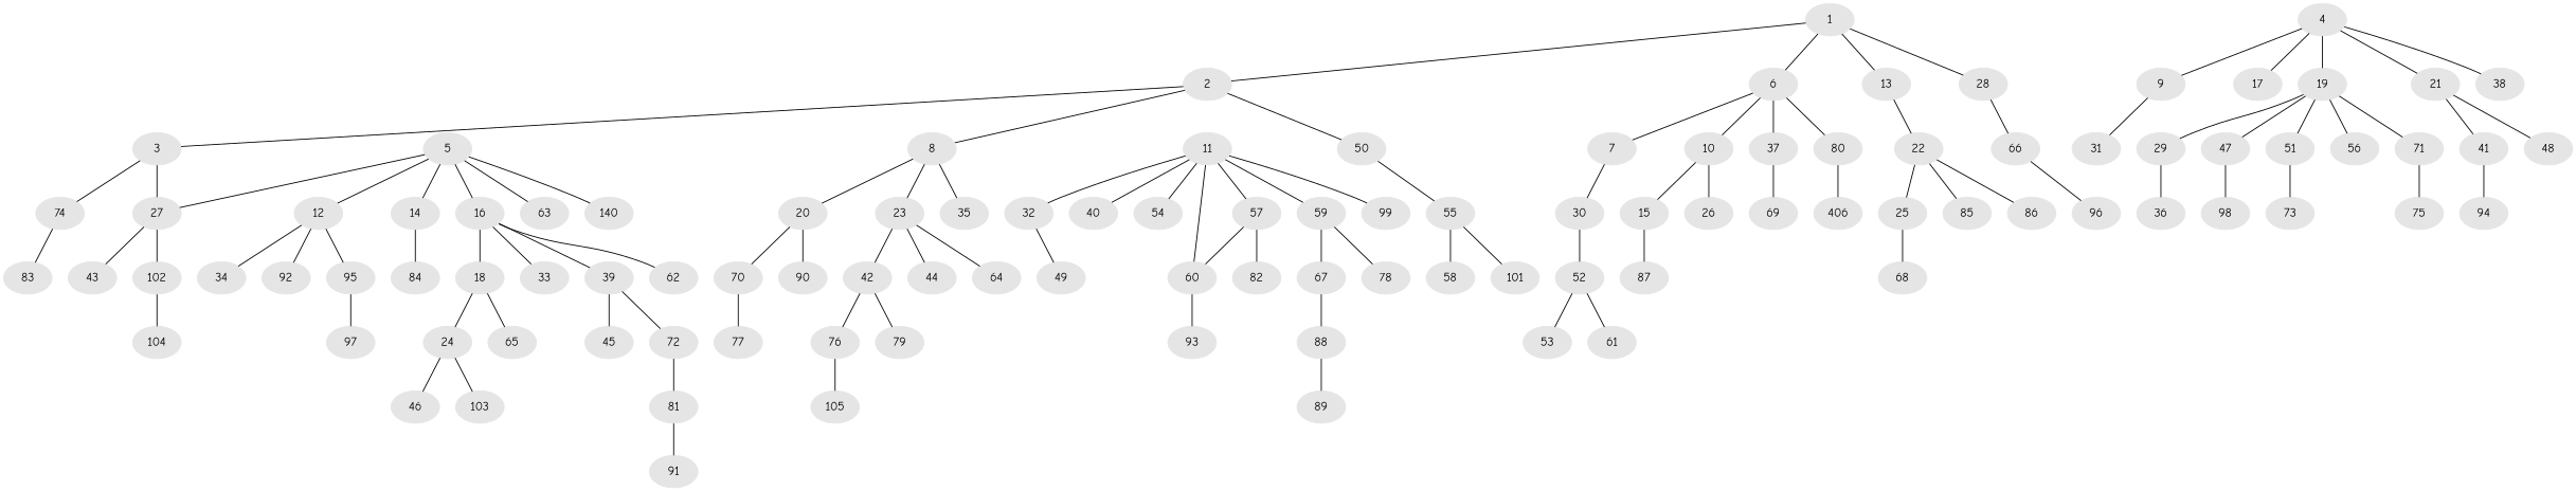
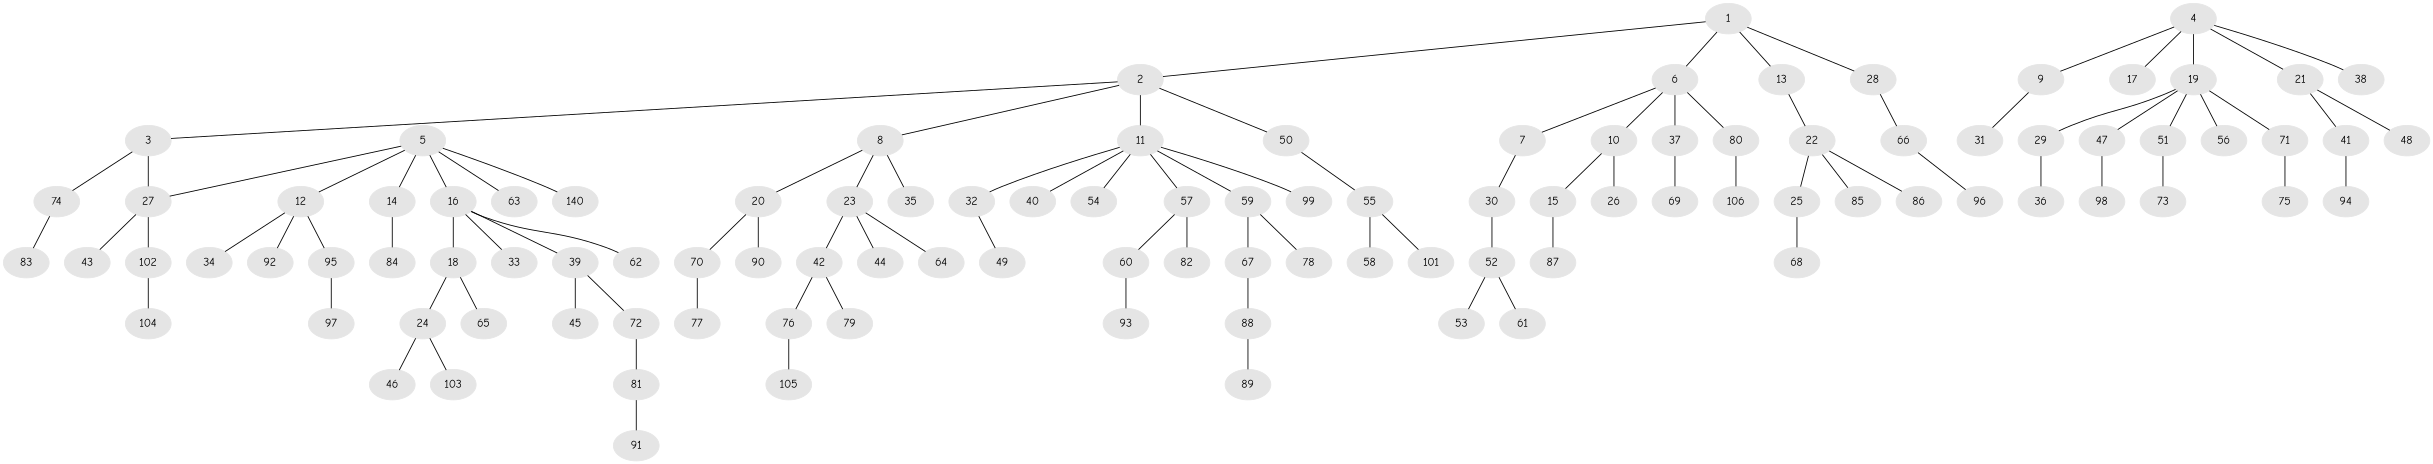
  graph {
    fontname="Comic Neue"
    node [color=gray90 fontname="Comic Neue" style=filled]
    edge [fontname="Comic Neue"]
    1
    2
    6
    13
    28
    3
    8
    11
    50
    4
    9
    17
    19
    21
    38
    7
    10
    37
    80
    22
    66
    74
    27
    20
    23
    35
    32
    40
    54
    57
    59
    99
    55
    5
    12
    14
    16
    63
    n39 [label=140]
    83
    31
    29
    47
    51
    56
    71
    41
    48
    34
    92
    95
    84
    18
    33
    39
    62
    43
    102
    30
    15
    26
    69
-   106 [label=406]
+   106
    52
    70
    90
    42
    44
    64
    87
    49
    60
    82
    67
    78
    97
    25
    85
    86
    24
    65
    45
    72
    46
    103
    36
    98
    73
    75
    77
    94
    68
    76
    79
    104
    96
    53
    61
    81
    105
    58
    101
    93
    88
    89
    91
    1 -- 2
    1 -- 6
    1 -- 13
    1 -- 28
    2 -- 3
    2 -- 8
-   60 -- 11
+   2 -- 11
    2 -- 50
    6 -- 7
    6 -- 10
    6 -- 37
    6 -- 80
    13 -- 22
    28 -- 66
    3 -- 74
    3 -- 27
    8 -- 20
    8 -- 23
    8 -- 35
    11 -- 32
    11 -- 40
    11 -- 54
    11 -- 57
    11 -- 59
    11 -- 99
    50 -- 55
    4 -- 9
    4 -- 17
    4 -- 19
    4 -- 21
    4 -- 38
    9 -- 31
    19 -- 29
    19 -- 47
    19 -- 51
    19 -- 56
    19 -- 71
    21 -- 41
    21 -- 48
    7 -- 30
    10 -- 15
    10 -- 26
    37 -- 69
    80 -- 106
    22 -- 25
    22 -- 85
    22 -- 86
    66 -- 96
    74 -- 83
    27 -- 43
    27 -- 102
    20 -- 70
    20 -- 90
    23 -- 42
    23 -- 44
    23 -- 64
    32 -- 49
    57 -- 60
    57 -- 82
    59 -- 67
    59 -- 78
    55 -- 58
    55 -- 101
    5 -- 27
    5 -- 12
    5 -- 14
    5 -- 16
    5 -- 63
    5 -- n39
    12 -- 34
    12 -- 92
    12 -- 95
    14 -- 84
    16 -- 18
    16 -- 33
    16 -- 39
    16 -- 62
    29 -- 36
    47 -- 98
    51 -- 73
    71 -- 75
    41 -- 94
    95 -- 97
    18 -- 24
    18 -- 65
    39 -- 45
    39 -- 72
    102 -- 104
    30 -- 52
    15 -- 87
    52 -- 53
    52 -- 61
    70 -- 77
    42 -- 76
    42 -- 79
    60 -- 93
    67 -- 88
    25 -- 68
    24 -- 46
    24 -- 103
    72 -- 81
    76 -- 105
    81 -- 91
    88 -- 89
  }
